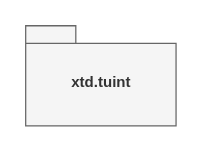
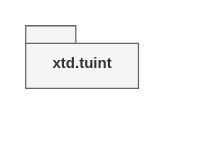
  <mxCell id="0" />
  <mxCell id="1" parent="0" />
- <mxCell id="2" value="xtd.tuint" style="shape=folder;fontStyle=1;spacingTop=10;tabWidth=40;tabHeight=14;tabPosition=left;html=1;rounded=0;fillColor=#f5f5f5;strokeColor=#666666;fontColor=#333333;" parent="1" vertex="1"><mxGeometry x="20" y="20" width="120" height="80" as="geometry" /></mxCell>
+ <mxCell id="2" value="xtd.tuint" style="shape=folder;fontStyle=1;spacingTop=10;tabWidth=40;tabHeight=14;tabPosition=left;html=1;rounded=0;fillColor=#f5f5f5;strokeColor=#666666;fontColor=#333333;" parent="1" vertex="1"><mxGeometry x="20" y="20" width="90" height="50" as="geometry" /></mxCell>
